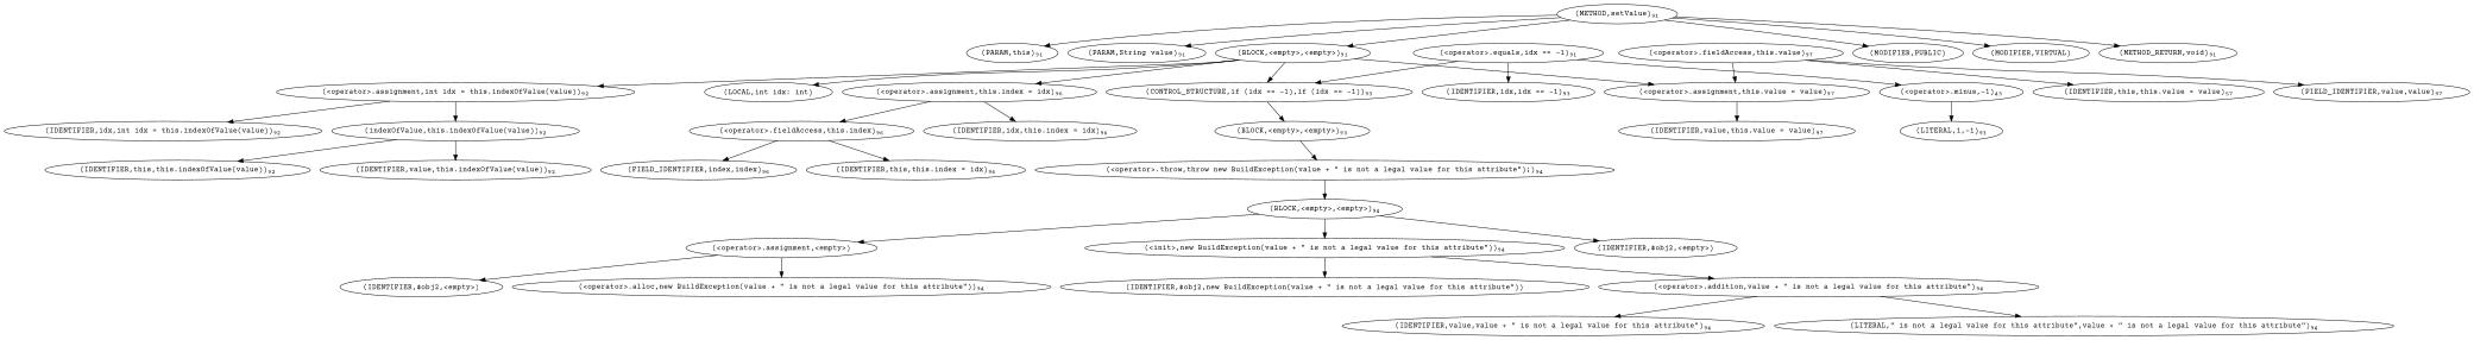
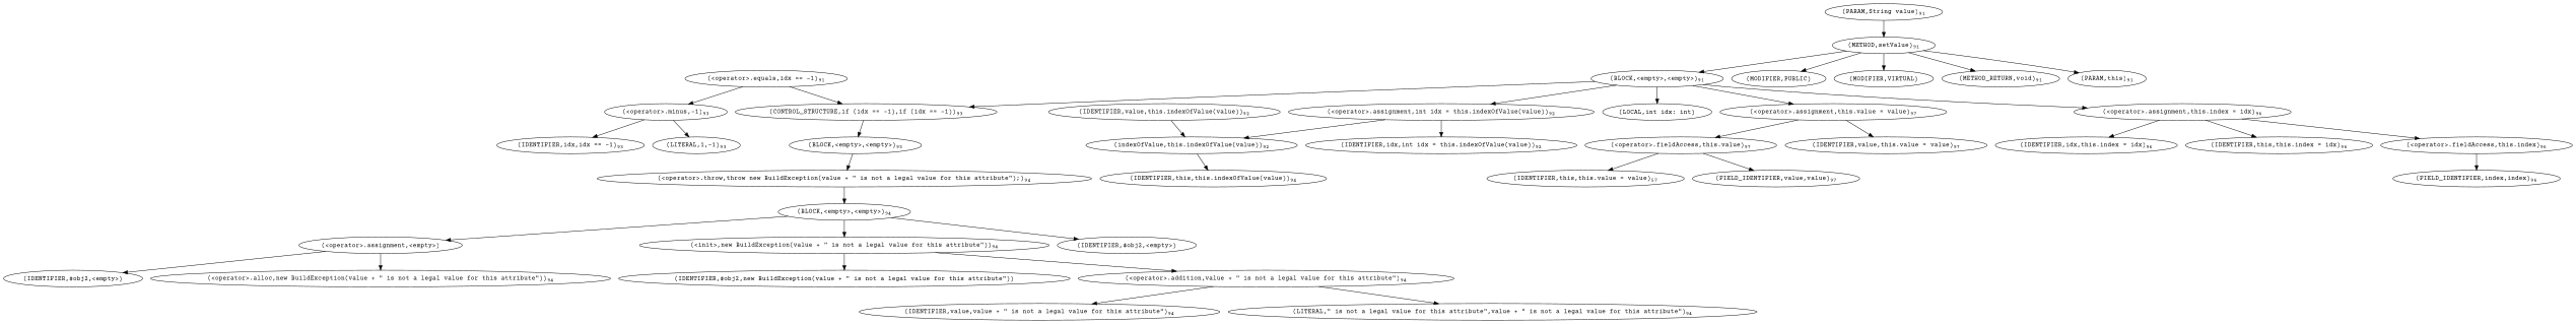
  digraph {
    fontname="Courier Prime"
    node [fontname="Courier Prime"]
    edge [fontname="Courier Prime"]
    n1 [label=<(METHOD,setValue)<SUB>91</SUB>>]
    n2 [label=<(PARAM,this)<SUB>91</SUB>>]
    n3 [label=<(PARAM,String value)<SUB>91</SUB>>]
    n4 [label=<(BLOCK,&lt;empty&gt;,&lt;empty&gt;)<SUB>91</SUB>>]
    n5 [label=<(MODIFIER,PUBLIC)>]
    n6 [label=<(MODIFIER,VIRTUAL)>]
    n7 [label=<(METHOD_RETURN,void)<SUB>91</SUB>>]
    n8 [label=<(LOCAL,int idx: int)>]
    n9 [label=<(&lt;operator&gt;.assignment,int idx = this.indexOfValue(value))<SUB>92</SUB>>]
    n10 [label=<(CONTROL_STRUCTURE,if (idx == -1),if (idx == -1))<SUB>93</SUB>>]
    n11 [label=<(&lt;operator&gt;.assignment,this.index = idx)<SUB>96</SUB>>]
    n12 [label=<(&lt;operator&gt;.assignment,this.value = value)<SUB>97</SUB>>]
    n13 [label=<(IDENTIFIER,idx,int idx = this.indexOfValue(value))<SUB>92</SUB>>]
    n14 [label=<(indexOfValue,this.indexOfValue(value))<SUB>92</SUB>>]
    n15 [label=<(BLOCK,&lt;empty&gt;,&lt;empty&gt;)<SUB>93</SUB>>]
    n16 [label=<(&lt;operator&gt;.fieldAccess,this.index)<SUB>96</SUB>>]
    n17 [label=<(IDENTIFIER,idx,this.index = idx)<SUB>96</SUB>>]
    n18 [label=<(&lt;operator&gt;.fieldAccess,this.value)<SUB>97</SUB>>]
    n19 [label=<(IDENTIFIER,value,this.value = value)<SUB>97</SUB>>]
-   n20 [label=<(IDENTIFIER,this,this.indexOfValue(value))<SUB>92</SUB>>]
+   n20 [label=<(IDENTIFIER,this,this.indexOfValue(value))<SUB>94</SUB>>]
    n21 [label=<(IDENTIFIER,value,this.indexOfValue(value))<SUB>92</SUB>>]
    n22 [label=<(&lt;operator&gt;.equals,idx == -1)<SUB>91</SUB>>]
    n23 [label=<(IDENTIFIER,idx,idx == -1)<SUB>93</SUB>>]
-   n24 [label=<(&lt;operator&gt;.minus,-1)<SUB>43</SUB>>]
+   n24 [label=<(&lt;operator&gt;.minus,-1)<SUB>93</SUB>>]
    n25 [label=<(&lt;operator&gt;.throw,throw new BuildException(value + &quot; is not a legal value for this attribute&quot;);)<SUB>94</SUB>>]
    n26 [label=<(LITERAL,1,-1)<SUB>93</SUB>>]
    n27 [label=<(BLOCK,&lt;empty&gt;,&lt;empty&gt;)<SUB>94</SUB>>]
    n28 [label=<(&lt;operator&gt;.assignment,&lt;empty&gt;)>]
    n29 [label=<(&lt;init&gt;,new BuildException(value + &quot; is not a legal value for this attribute&quot;))<SUB>94</SUB>>]
    n30 [label=<(IDENTIFIER,$obj2,&lt;empty&gt;)>]
    n31 [label=<(IDENTIFIER,$obj2,&lt;empty&gt;)>]
    n32 [label=<(&lt;operator&gt;.alloc,new BuildException(value + &quot; is not a legal value for this attribute&quot;))<SUB>94</SUB>>]
    n33 [label=<(IDENTIFIER,$obj2,new BuildException(value + &quot; is not a legal value for this attribute&quot;))>]
    n34 [label=<(&lt;operator&gt;.addition,value + &quot; is not a legal value for this attribute&quot;)<SUB>94</SUB>>]
    n35 [label=<(IDENTIFIER,value,value + &quot; is not a legal value for this attribute&quot;)<SUB>94</SUB>>]
    n36 [label=<(LITERAL,&quot; is not a legal value for this attribute&quot;,value + &quot; is not a legal value for this attribute&quot;)<SUB>94</SUB>>]
    n37 [label=<(IDENTIFIER,this,this.index = idx)<SUB>96</SUB>>]
    n38 [label=<(FIELD_IDENTIFIER,index,index)<SUB>96</SUB>>]
    n39 [label=<(IDENTIFIER,this,this.value = value)<SUB>57</SUB>>]
    n40 [label=<(FIELD_IDENTIFIER,value,value)<SUB>97</SUB>>]
    n1 -> n2
-   n1 -> n3
+   n3 -> n1
    n1 -> n4
    n1 -> n5
    n1 -> n6
    n1 -> n7
    n4 -> n8
    n4 -> n9
    n4 -> n10
    n4 -> n11
    n4 -> n12
    n9 -> n13
    n9 -> n14
    n10 -> n15
    n11 -> n16
    n11 -> n17
-   n18 -> n12
+   n12 -> n18
    n12 -> n19
    n14 -> n20
-   n14 -> n21
+   n21 -> n14
    n15 -> n25
-   n16 -> n37
+   n11 -> n37
    n16 -> n38
    n18 -> n39
    n18 -> n40
    n22 -> n10
-   n22 -> n23
+   n24 -> n23
    n22 -> n24
    n24 -> n26
    n25 -> n27
    n27 -> n28
    n27 -> n29
    n27 -> n30
    n28 -> n31
    n28 -> n32
    n29 -> n33
    n29 -> n34
    n34 -> n35
    n34 -> n36
  }
